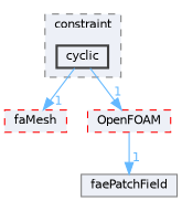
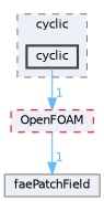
  digraph {
    compound=true
    node [color=red fillcolor="#edf0f7" fontname=Helvetica fontsize=10 shape=box style="filled,dashed"]
    edge [color=steelblue1 fontcolor=steelblue1 fontname=Helvetica fontsize=10 headlabel=1 labeldistance=1.5 labelfontname=Helvetica labelfontsize=10]
    n1 [color=grey25 height=0.2 label=cyclic style="filled,bold" width=0.4]
-   n2 [height=0.2 label=faMesh width=0.4]
    n3 [height=0.2 label=OpenFOAM width=0.4]
    n4 [color=grey50 height=0.2 label=faePatchField style=filled width=0.4]
    subgraph cluster_1 {
      bgcolor="#edf0f7"
      fontname=Helvetica
      fontsize=10
-     label=constraint
+     label=cyclic
      pencolor=grey50
      style="filled,dashed"
      n1
    }
-   n1 -> n2
    n1 -> n3
    n3 -> n4
  }
